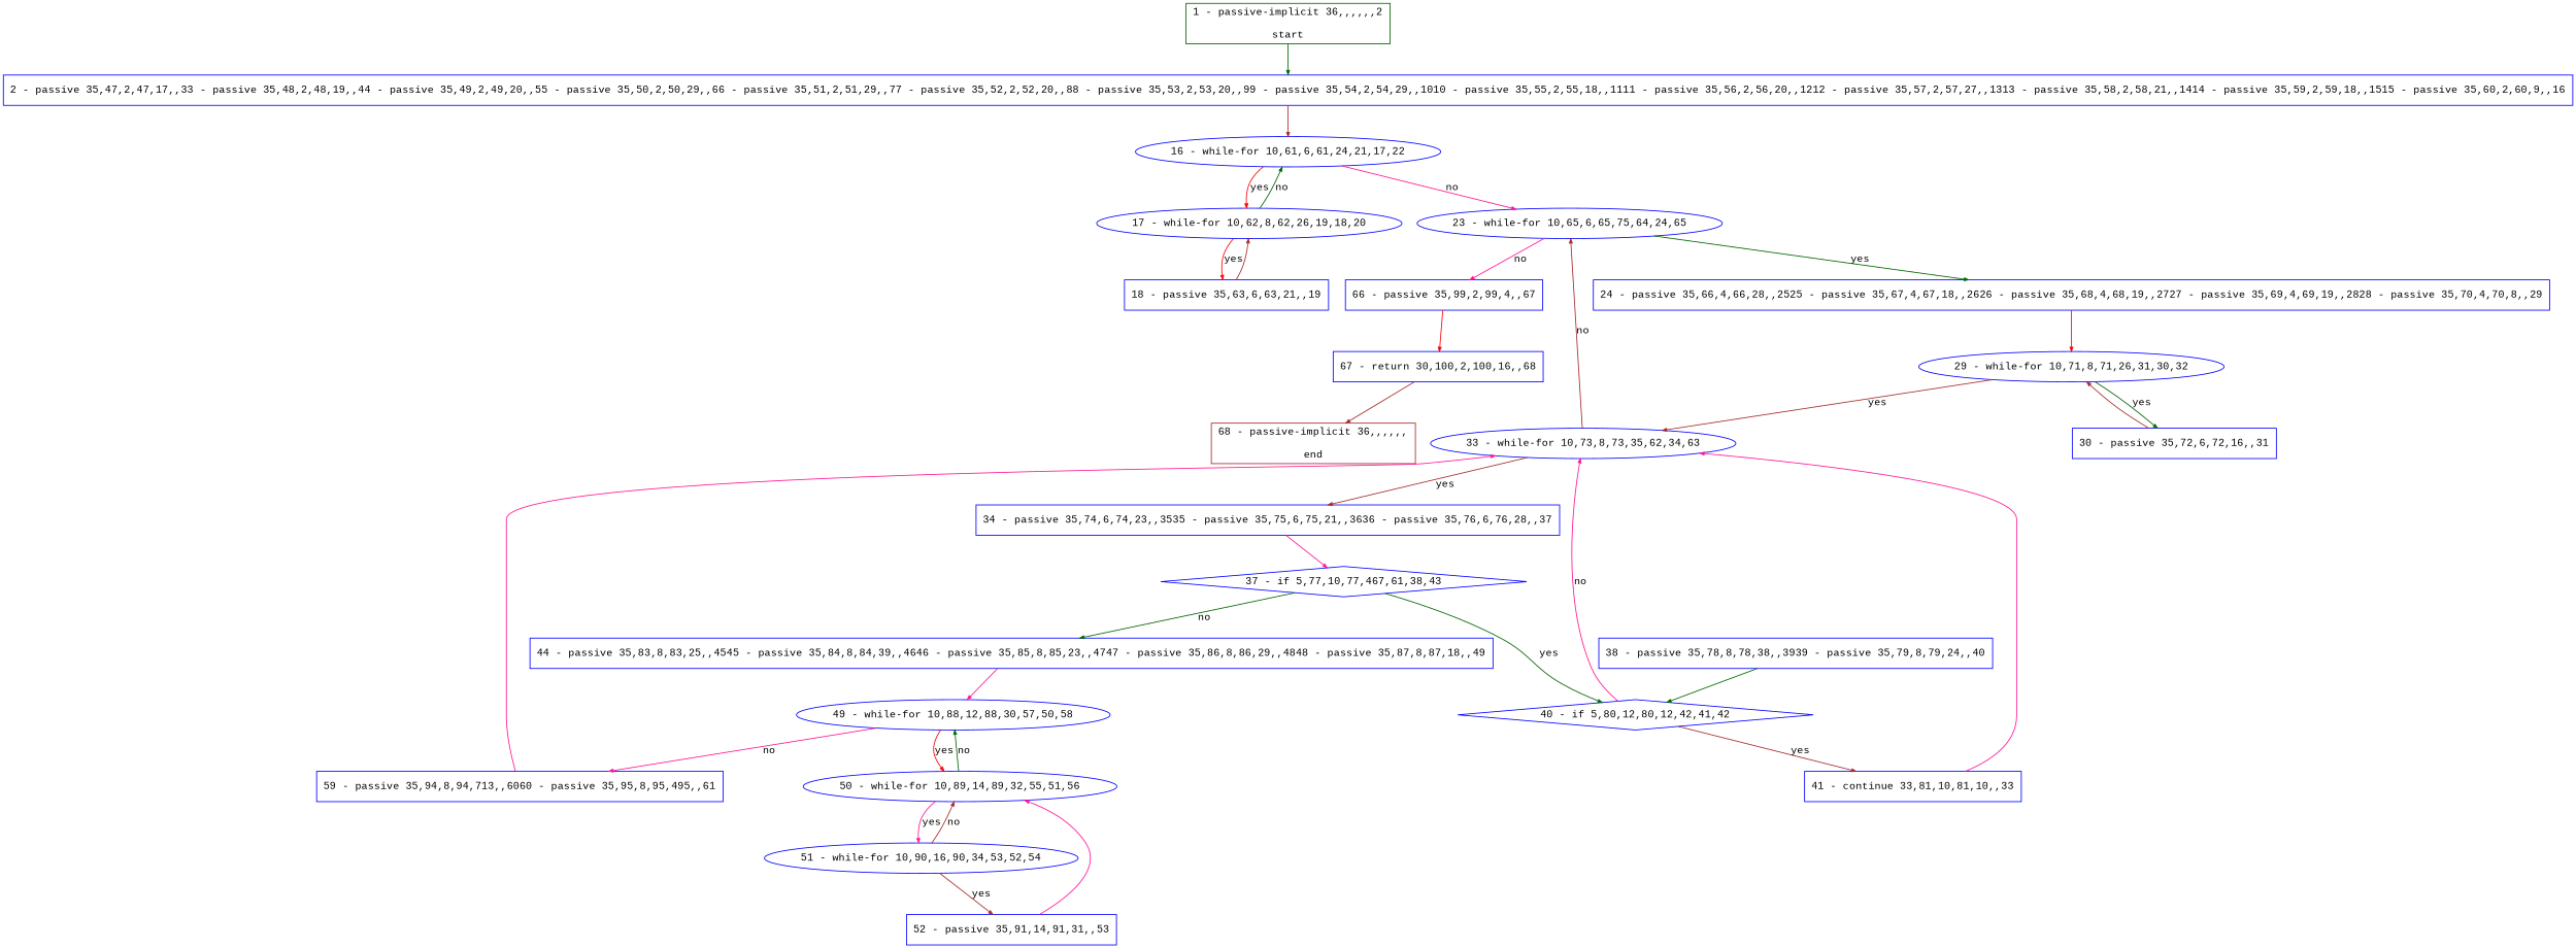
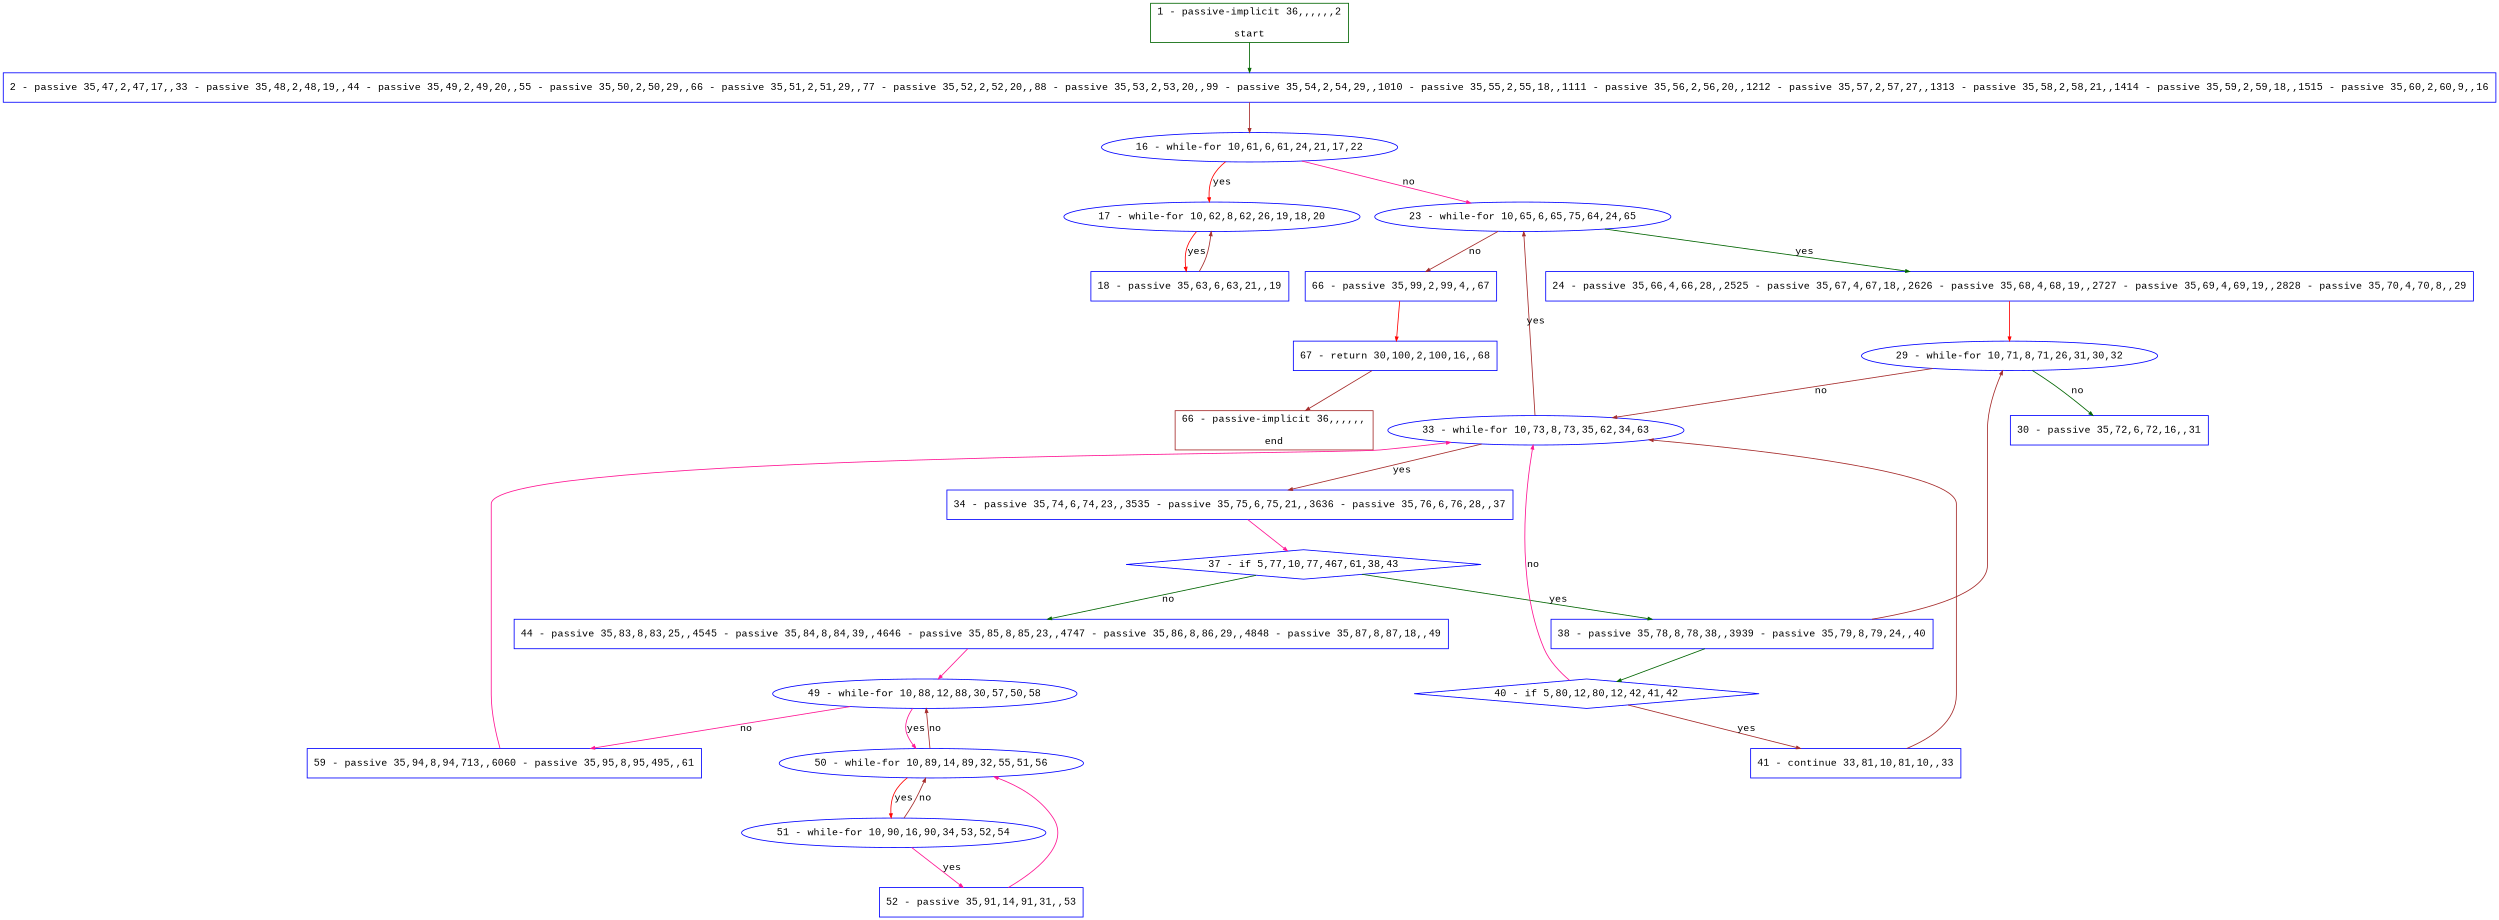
  digraph {
    bgcolor=white
    compound=true
    fillcolor="#FFFFCC"
    fontname="Liberation Mono"
    fontsize=12
    pack=true
    packmode=clust
    style="rounded,filled"
    node [color="#0000ff" compound=true fillcolor="#ffffff" fixedsize=false fontname="Liberation Mono" fontsize=12 node_initialized=no shape=box style=filled]
    edge [arrowhead=normal arrowsize=0.5 arrowtail=none color=brown compound=true dir=forward fontcolor=black fontname="Liberation Mono" fontsize=12]
    n1 [label="2 - passive 35,47,2,47,17,,33 - passive 35,48,2,48,19,,44 - passive 35,49,2,49,20,,55 - passive 35,50,2,50,29,,66 - passive 35,51,2,51,29,,77 - passive 35,52,2,52,20,,88 - passive 35,53,2,53,20,,99 - passive 35,54,2,54,29,,1010 - passive 35,55,2,55,18,,1111 - passive 35,56,2,56,20,,1212 - passive 35,57,2,57,27,,1313 - passive 35,58,2,58,21,,1414 - passive 35,59,2,59,18,,1515 - passive 35,60,2,60,9,,16"]
    n2 [label="16 - while-for 10,61,6,61,24,21,17,22" shape=oval]
    n3 [label="17 - while-for 10,62,8,62,26,19,18,20" shape=oval]
    n4 [label="23 - while-for 10,65,6,65,75,64,24,65" shape=oval]
    n5 [color="#006400" label="1 - passive-implicit 36,,,,,,2\n\nstart"]
    n6 [label="18 - passive 35,63,6,63,21,,19"]
    n7 [label="24 - passive 35,66,4,66,28,,2525 - passive 35,67,4,67,18,,2626 - passive 35,68,4,68,19,,2727 - passive 35,69,4,69,19,,2828 - passive 35,70,4,70,8,,29"]
    n8 [label="66 - passive 35,99,2,99,4,,67"]
    n9 [label="29 - while-for 10,71,8,71,26,31,30,32" shape=oval]
    n10 [label="67 - return 30,100,2,100,16,,68"]
    n11 [label="30 - passive 35,72,6,72,16,,31"]
    n12 [label="33 - while-for 10,73,8,73,35,62,34,63" shape=oval]
-   n13 [color="#a52a2a" label="68 - passive-implicit 36,,,,,,\n\nend"]
+   n13 [color="#a52a2a" label="66 - passive-implicit 36,,,,,,\n\nend"]
    n14 [label="34 - passive 35,74,6,74,23,,3535 - passive 35,75,6,75,21,,3636 - passive 35,76,6,76,28,,37"]
    n15 [label="37 - if 5,77,10,77,467,61,38,43" shape=diamond]
    n16 [label="38 - passive 35,78,8,78,38,,3939 - passive 35,79,8,79,24,,40"]
    n17 [label="44 - passive 35,83,8,83,25,,4545 - passive 35,84,8,84,39,,4646 - passive 35,85,8,85,23,,4747 - passive 35,86,8,86,29,,4848 - passive 35,87,8,87,18,,49"]
    n18 [label="40 - if 5,80,12,80,12,42,41,42" shape=diamond]
    n19 [label="49 - while-for 10,88,12,88,30,57,50,58" shape=oval]
    n20 [label="41 - continue 33,81,10,81,10,,33"]
    n21 [label="50 - while-for 10,89,14,89,32,55,51,56" shape=oval]
    n22 [label="59 - passive 35,94,8,94,713,,6060 - passive 35,95,8,95,495,,61"]
    n23 [label="51 - while-for 10,90,16,90,34,53,52,54" shape=oval]
    n24 [label="52 - passive 35,91,14,91,31,,53"]
    n1 -> n2
    n2 -> n3 [color=red label=yes]
    n2 -> n4 [color=deeppink label=no]
-   n3 -> n2 [color=darkgreen label=no]
    n3 -> n6 [color=red label=yes]
    n4 -> n7 [color=darkgreen label=yes]
-   n4 -> n8 [color=deeppink label=no]
+   n4 -> n8 [label=no]
    n5 -> n1 [color=darkgreen]
    n6 -> n3
    n7 -> n9 [color=red]
    n8 -> n10 [color=red]
-   n9 -> n11 [color=darkgreen label=yes]
-   n9 -> n12 [label=yes]
+   n9 -> n11 [color=darkgreen label=no]
+   n9 -> n12 [label=no]
    n10 -> n13
-   n11 -> n9
-   n12 -> n4 [label=no]
+   n16 -> n9
+   n12 -> n4 [label=yes]
    n12 -> n14 [label=yes]
    n14 -> n15 [color=deeppink]
-   n15 -> n18 [color=darkgreen label=yes]
+   n15 -> n16 [color=darkgreen label=yes]
    n15 -> n17 [color=darkgreen label=no]
    n16 -> n18 [color=darkgreen]
    n17 -> n19 [color=deeppink]
    n18 -> n12 [color=deeppink label=no]
    n18 -> n20 [label=yes]
-   n19 -> n21 [color=red label=yes]
+   n19 -> n21 [color=deeppink label=yes]
    n19 -> n22 [color=deeppink label=no]
-   n20 -> n12 [color=deeppink]
-   n21 -> n19 [color=darkgreen label=no]
-   n21 -> n23 [color=deeppink label=yes]
+   n20 -> n12
+   n21 -> n19 [label=no]
+   n21 -> n23 [color=red label=yes]
    n22 -> n12 [color=deeppink]
    n23 -> n21 [label=no]
-   n23 -> n24 [label=yes]
+   n23 -> n24 [color=deeppink label=yes]
    n24 -> n21 [color=deeppink]
  }
